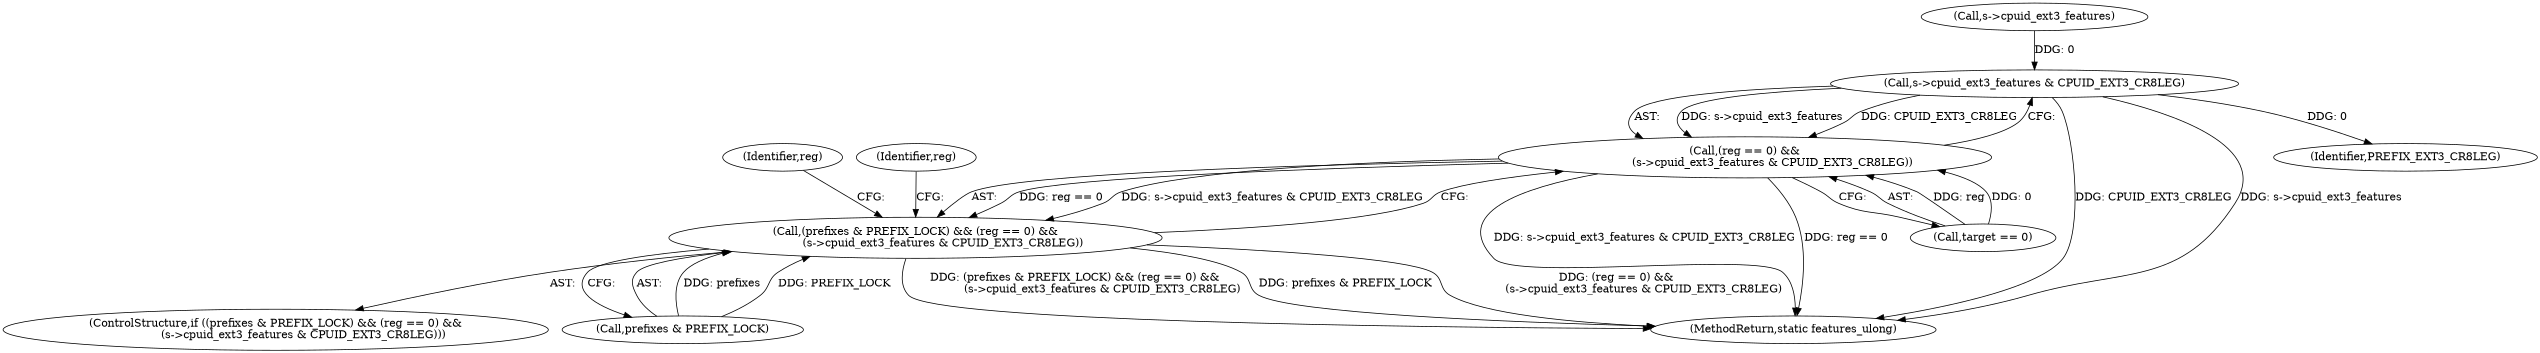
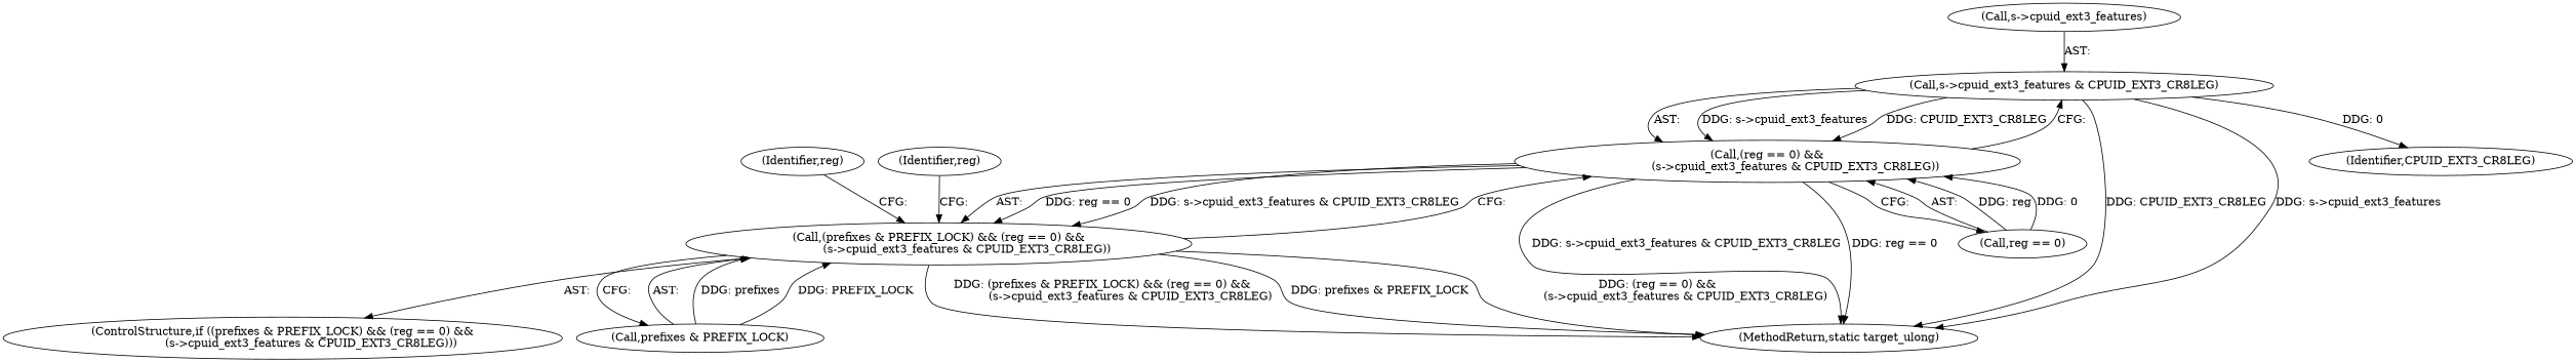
  digraph {
    n1 [label="(Call,s->cpuid_ext3_features & CPUID_EXT3_CR8LEG)"]
    n2 [label="(Call,(reg == 0) &&\n                (s->cpuid_ext3_features & CPUID_EXT3_CR8LEG))"]
-   n3 [label="(MethodReturn,static features_ulong)"]
-   n4 [label="(Identifier,PREFIX_EXT3_CR8LEG)"]
+   n3 [label="(MethodReturn,static target_ulong)"]
+   n4 [label="(Identifier,CPUID_EXT3_CR8LEG)"]
    n5 [label="(Call,(prefixes & PREFIX_LOCK) && (reg == 0) &&\n                (s->cpuid_ext3_features & CPUID_EXT3_CR8LEG))"]
-   n6 [label="(Call,target == 0)"]
+   n6 [label="(Call,reg == 0)"]
    n7 [label="(ControlStructure,if ((prefixes & PREFIX_LOCK) && (reg == 0) &&\n                (s->cpuid_ext3_features & CPUID_EXT3_CR8LEG)))"]
    n8 [label="(Call,prefixes & PREFIX_LOCK)"]
    n9 [label="(Call,s->cpuid_ext3_features)"]
    n10 [label="(Identifier,reg)"]
    n11 [label="(Identifier,reg)"]
    n1 -> n2 [label="AST: "]
    n1 -> n2 [label="DDG: s->cpuid_ext3_features"]
    n1 -> n2 [label="DDG: CPUID_EXT3_CR8LEG"]
    n1 -> n3 [label="DDG: CPUID_EXT3_CR8LEG"]
    n1 -> n3 [label="DDG: s->cpuid_ext3_features"]
    n1 -> n4 [label="DDG: 0"]
    n2 -> n1 [label="CFG: "]
    n2 -> n3 [label="DDG: s->cpuid_ext3_features & CPUID_EXT3_CR8LEG"]
    n2 -> n3 [label="DDG: reg == 0"]
    n2 -> n5 [label="AST: "]
    n2 -> n5 [label="DDG: reg == 0"]
    n2 -> n5 [label="DDG: s->cpuid_ext3_features & CPUID_EXT3_CR8LEG"]
    n2 -> n6 [label="CFG: "]
    n5 -> n2 [label="CFG: "]
    n5 -> n3 [label="DDG: (prefixes & PREFIX_LOCK) && (reg == 0) &&\n                (s->cpuid_ext3_features & CPUID_EXT3_CR8LEG)"]
    n5 -> n3 [label="DDG: prefixes & PREFIX_LOCK"]
    n5 -> n3 [label="DDG: (reg == 0) &&\n                (s->cpuid_ext3_features & CPUID_EXT3_CR8LEG)"]
    n5 -> n7 [label="AST: "]
    n5 -> n8 [label="CFG: "]
    n6 -> n2 [label="AST: "]
    n6 -> n2 [label="DDG: reg"]
    n6 -> n2 [label="DDG: 0"]
    n8 -> n5 [label="AST: "]
    n8 -> n5 [label="DDG: prefixes"]
    n8 -> n5 [label="DDG: PREFIX_LOCK"]
-   n9 -> n1 [label="DDG: 0"]
+   n9 -> n1 [label="AST: "]
    n10 -> n5 [label="CFG: "]
    n11 -> n5 [label="CFG: "]
  }
